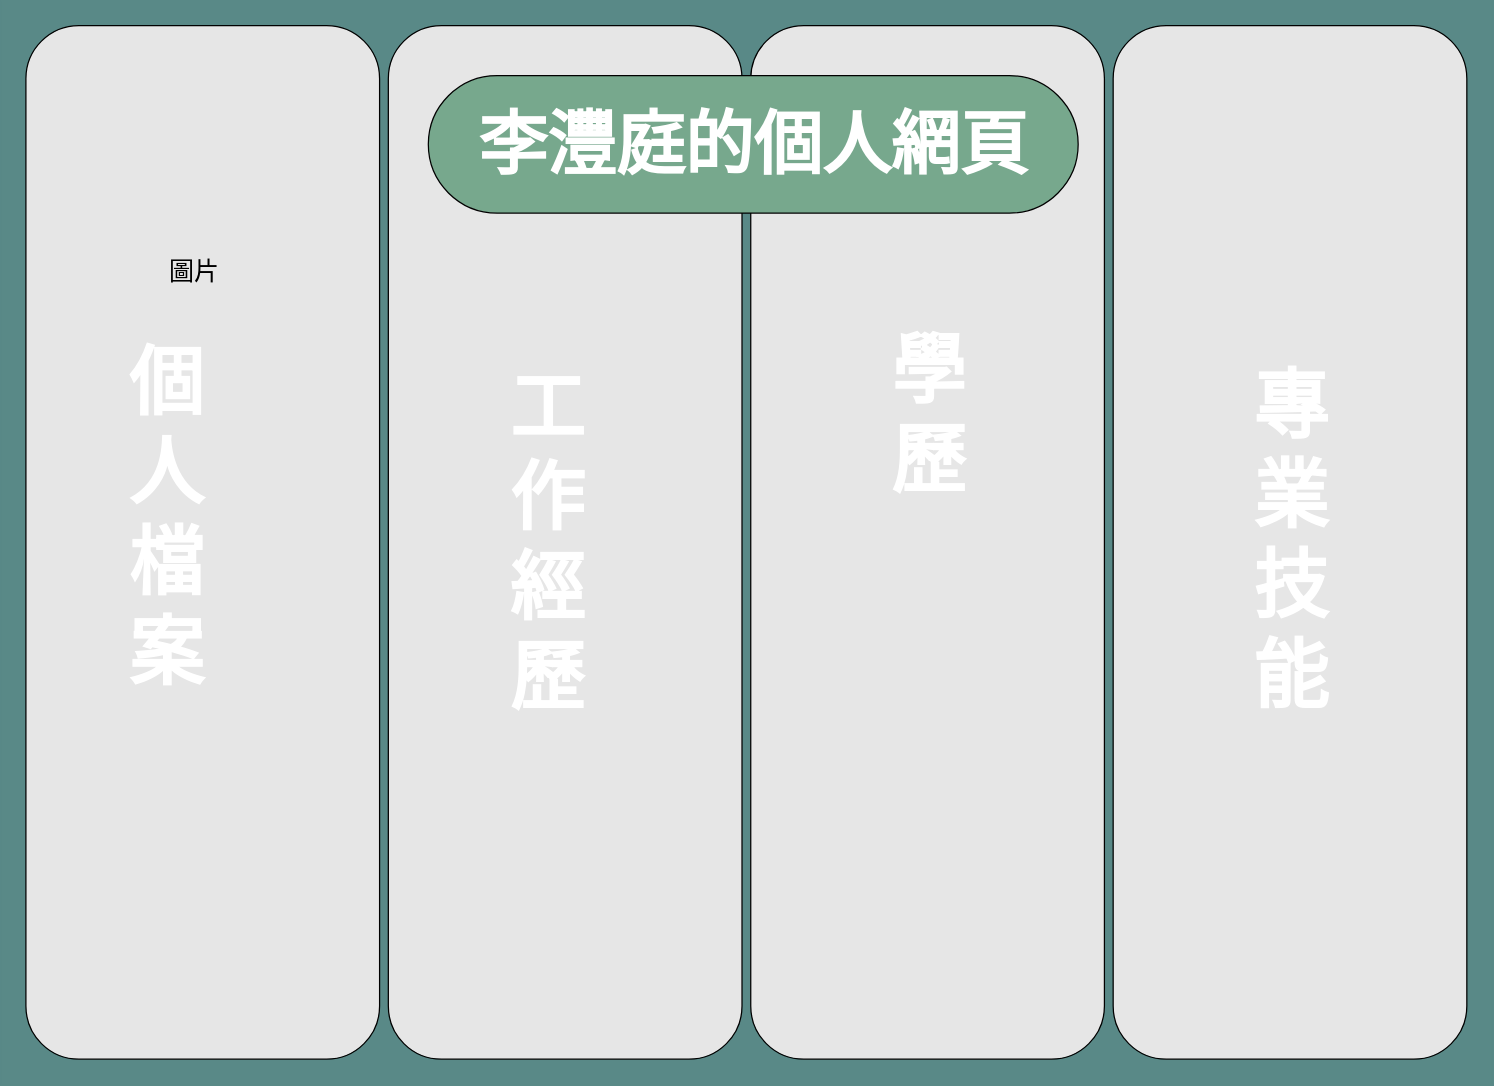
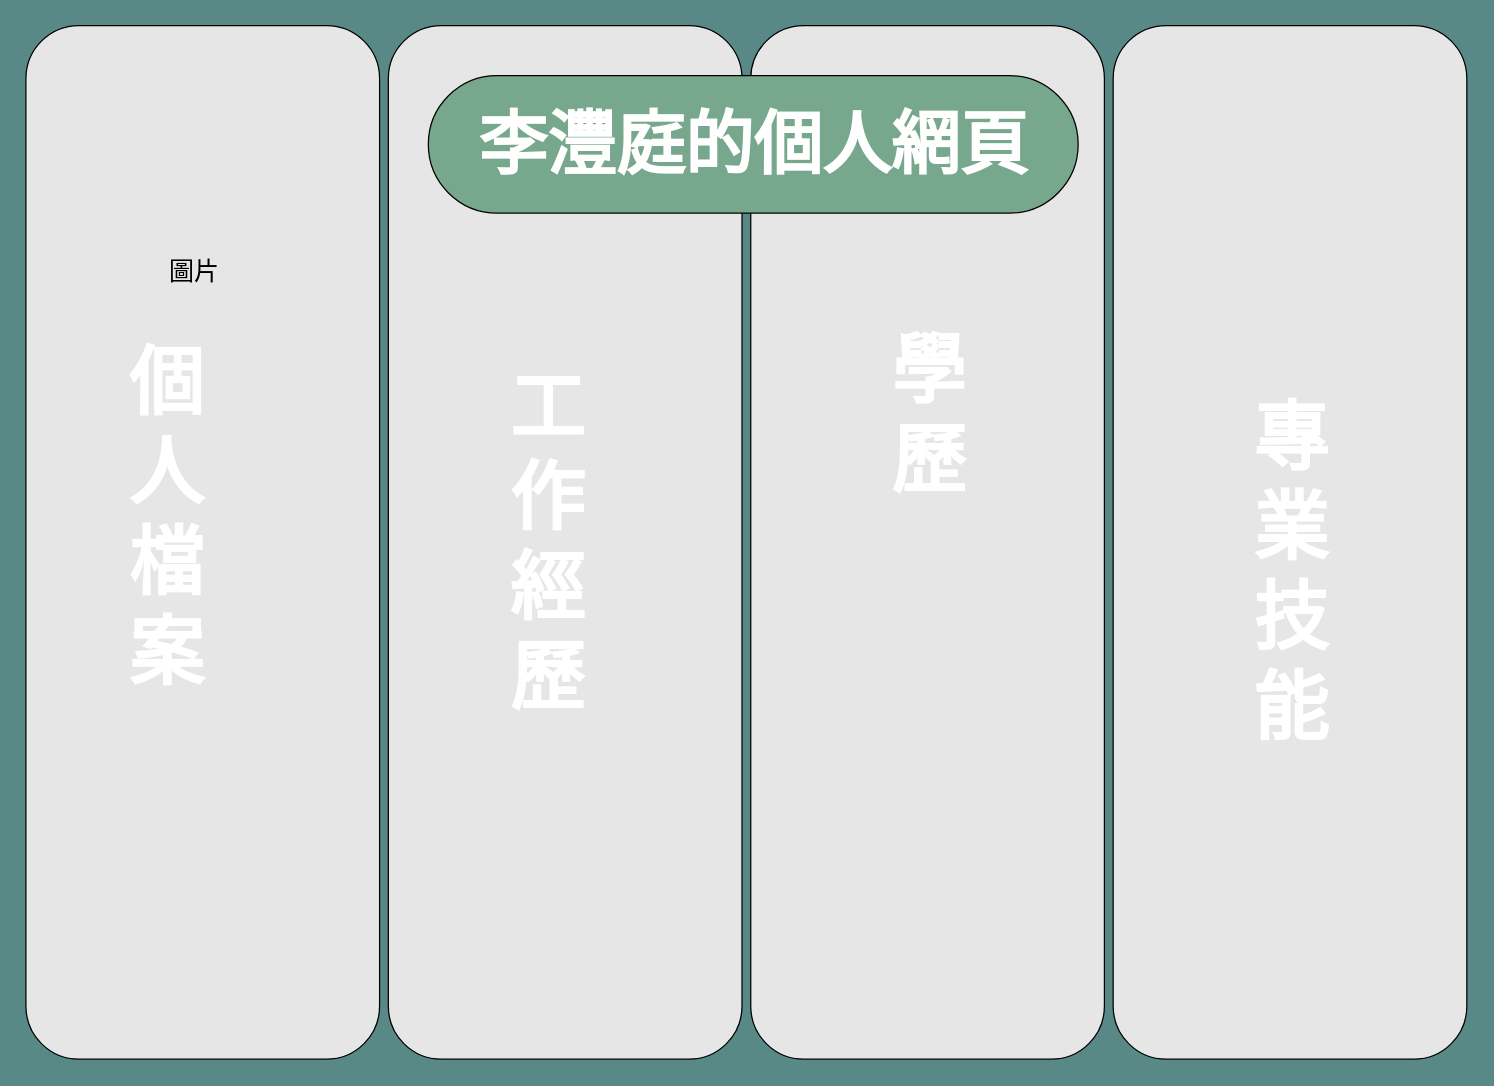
  <mxCell id="0" />
  <mxCell id="1" parent="0" />
  <mxCell id="2" value="" style="rounded=1;whiteSpace=wrap;html=1;fillColor=#E6E6E6;flipH=1;flipV=1;movable=1;resizable=1;rotatable=1;deletable=1;editable=1;locked=0;connectable=1;" vertex="1" parent="1"><mxGeometry x="20" y="20" width="283" height="827" as="geometry" /></mxCell>
  <mxCell id="3" value="" style="rounded=1;whiteSpace=wrap;html=1;fillColor=#E6E6E6;flipH=1;flipV=1;movable=1;resizable=1;rotatable=1;deletable=1;editable=1;locked=0;connectable=1;" vertex="1" parent="1"><mxGeometry x="310" y="20" width="283" height="827" as="geometry" /></mxCell>
  <mxCell id="4" value="" style="rounded=1;whiteSpace=wrap;html=1;fillColor=#E6E6E6;flipH=1;flipV=1;movable=1;resizable=1;rotatable=1;deletable=1;editable=1;locked=0;connectable=1;" vertex="1" parent="1"><mxGeometry x="600" y="20" width="283" height="827" as="geometry" /></mxCell>
  <mxCell id="5" value="" style="rounded=1;whiteSpace=wrap;html=1;fillColor=#E6E6E6;flipH=1;flipV=1;movable=1;resizable=1;rotatable=1;deletable=1;editable=1;locked=0;connectable=1;" vertex="1" parent="1"><mxGeometry x="890" y="20" width="283" height="827" as="geometry" /></mxCell>
  <mxCell id="6" value="" style="group;movable=1;resizable=1;rotatable=1;deletable=1;editable=1;locked=0;connectable=1;flipH=1;" connectable="0" vertex="1" parent="1"><mxGeometry x="342" y="60" width="520" height="110" as="geometry" /></mxCell>
  <mxCell id="7" value="" style="rounded=1;whiteSpace=wrap;html=1;arcSize=50;fillColor=#77A88D;container=0;movable=1;resizable=1;rotatable=1;deletable=1;editable=1;locked=0;connectable=1;" vertex="1" parent="6"><mxGeometry x="2.274e-13" width="520.0" height="110" as="geometry" /></mxCell>
  <mxCell id="8" value="&lt;font style=&quot;&quot;&gt;&lt;font style=&quot;font-size: 55px;&quot;&gt;李灃庭的個人網頁&lt;/font&gt;&lt;br&gt;&lt;/font&gt;" style="text;strokeColor=none;fillColor=none;html=1;fontSize=24;fontStyle=1;verticalAlign=middle;align=center;fontColor=#FFFFFF;container=0;movable=1;resizable=1;rotatable=1;deletable=1;editable=1;locked=0;connectable=1;" vertex="1" parent="6"><mxGeometry x="66.956" y="20.059" width="385.618" height="69.882" as="geometry" /></mxCell>
  <mxCell id="9" value="&lt;span style=&quot;font-size: 60px;&quot;&gt;個&lt;br&gt;人&lt;br&gt;檔&lt;br&gt;案&lt;/span&gt;" style="text;strokeColor=none;fillColor=none;html=1;fontSize=24;fontStyle=1;verticalAlign=middle;align=center;movable=1;resizable=1;rotatable=1;deletable=1;editable=1;locked=0;connectable=1;fontColor=#FFFFFF;" vertex="1" parent="1"><mxGeometry x="101.5" y="268" width="60" height="291" as="geometry" /></mxCell>
  <mxCell id="10" value="&lt;font style=&quot;font-size: 20px;&quot;&gt;圖片&lt;/font&gt;" style="text;html=1;strokeColor=none;fillColor=none;align=center;verticalAlign=middle;whiteSpace=wrap;rounded=0;movable=1;resizable=1;rotatable=1;deletable=1;editable=1;locked=0;connectable=1;" vertex="1" parent="1"><mxGeometry x="125" y="201" width="60" height="30" as="geometry" /></mxCell>
  <mxCell id="11" value="&lt;span style=&quot;font-size: 60px;&quot;&gt;工&lt;br&gt;作&lt;br&gt;經&lt;br&gt;歷&lt;/span&gt;" style="text;strokeColor=none;fillColor=none;html=1;fontSize=24;fontStyle=1;verticalAlign=middle;align=center;movable=1;resizable=1;rotatable=1;deletable=1;editable=1;locked=0;connectable=1;fontColor=#FFFFFF;" vertex="1" parent="1"><mxGeometry x="406.5" y="288" width="60" height="291" as="geometry" /></mxCell>
  <mxCell id="12" value="&lt;span style=&quot;font-size: 60px;&quot;&gt;學&lt;br&gt;歷&lt;/span&gt;" style="text;strokeColor=none;fillColor=none;html=1;fontSize=24;fontStyle=1;verticalAlign=middle;align=center;movable=1;resizable=1;rotatable=1;deletable=1;editable=1;locked=0;connectable=1;fontColor=#FFFFFF;" vertex="1" parent="1"><mxGeometry x="711.5" y="188" width="60" height="290" as="geometry" /></mxCell>
- <mxCell id="13" value="&lt;span style=&quot;font-size: 60px;&quot;&gt;專&lt;br&gt;業&lt;br&gt;技&lt;br&gt;能&lt;/span&gt;" style="text;strokeColor=none;fillColor=none;html=1;fontSize=24;fontStyle=1;verticalAlign=middle;align=center;movable=1;resizable=1;rotatable=1;deletable=1;editable=1;locked=0;connectable=1;fontColor=#FFFFFF;" vertex="1" parent="1"><mxGeometry x="1001.5" y="288" width="60" height="290" as="geometry" /></mxCell>
+ <mxCell id="13" value="&lt;span style=&quot;font-size: 60px;&quot;&gt;專&lt;br&gt;業&lt;br&gt;技&lt;br&gt;能&lt;/span&gt;" style="text;strokeColor=none;fillColor=none;html=1;fontSize=24;fontStyle=1;verticalAlign=middle;align=center;movable=1;resizable=1;rotatable=1;deletable=1;editable=1;locked=0;connectable=1;fontColor=#FFFFFF;" vertex="1" parent="1"><mxGeometry x="1001.5" y="313" width="60" height="290" as="geometry" /></mxCell>
